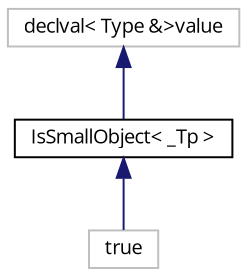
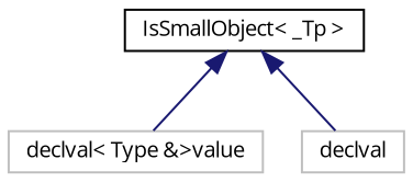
  digraph {
    fontname="Open Sans"
    rankdir=TB
    node [color=grey75 fillcolor=white fontname="Open Sans" fontsize=10 shape=record style=filled]
    edge [color=midnightblue dir=back fontname="Open Sans" fontsize=10 labelfontname=Helvetica labelfontsize=10 style=solid]
    n1 [height=0.2 label="declval\< Type &\>value" width=0.4]
    n2 [color=black height=0.2 label="IsSmallObject\< _Tp \>" width=0.4]
-   n3 [height=0.2 label=true width=0.4]
-   n1 -> n2
+   n3 [height=0.2 label=declval width=0.4]
+   n2 -> n1
    n2 -> n3
  }
